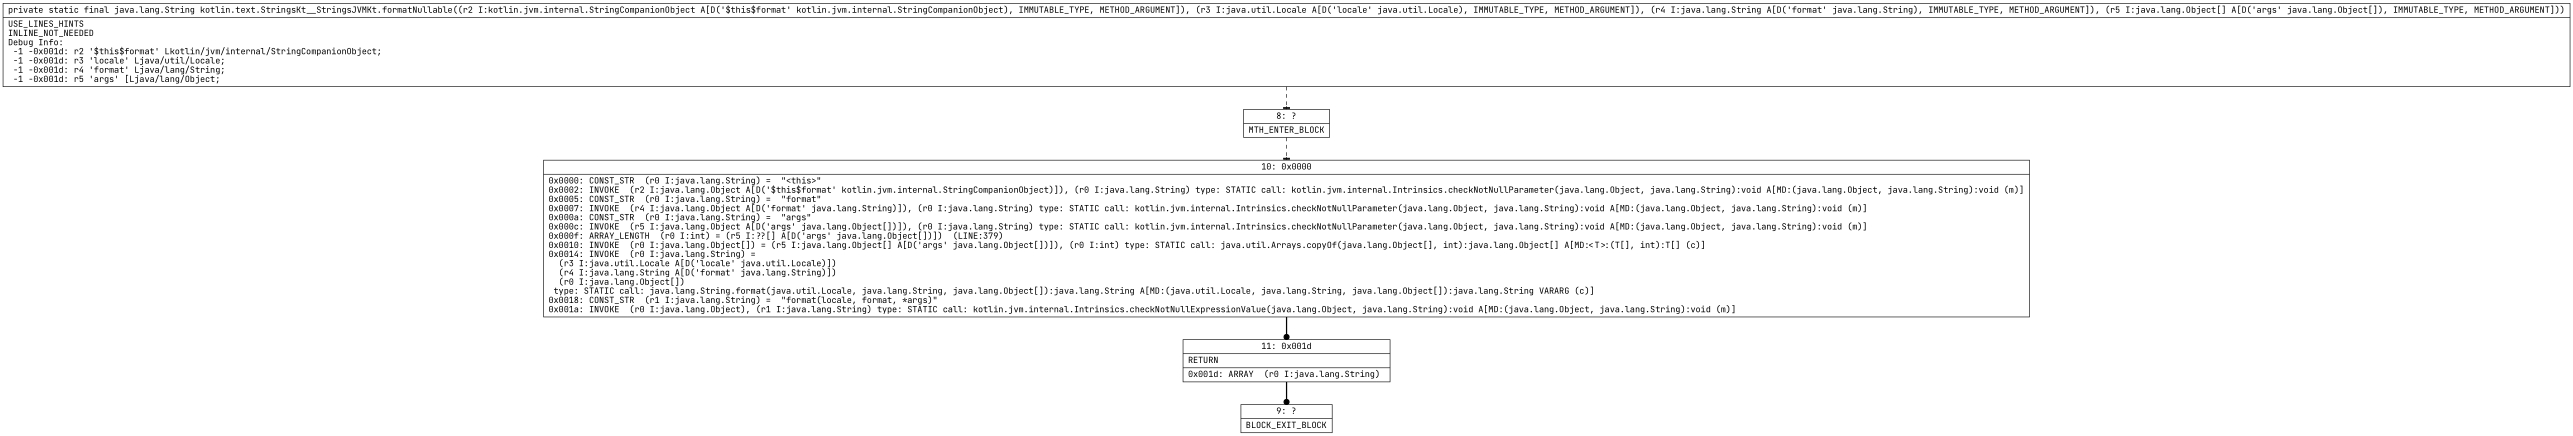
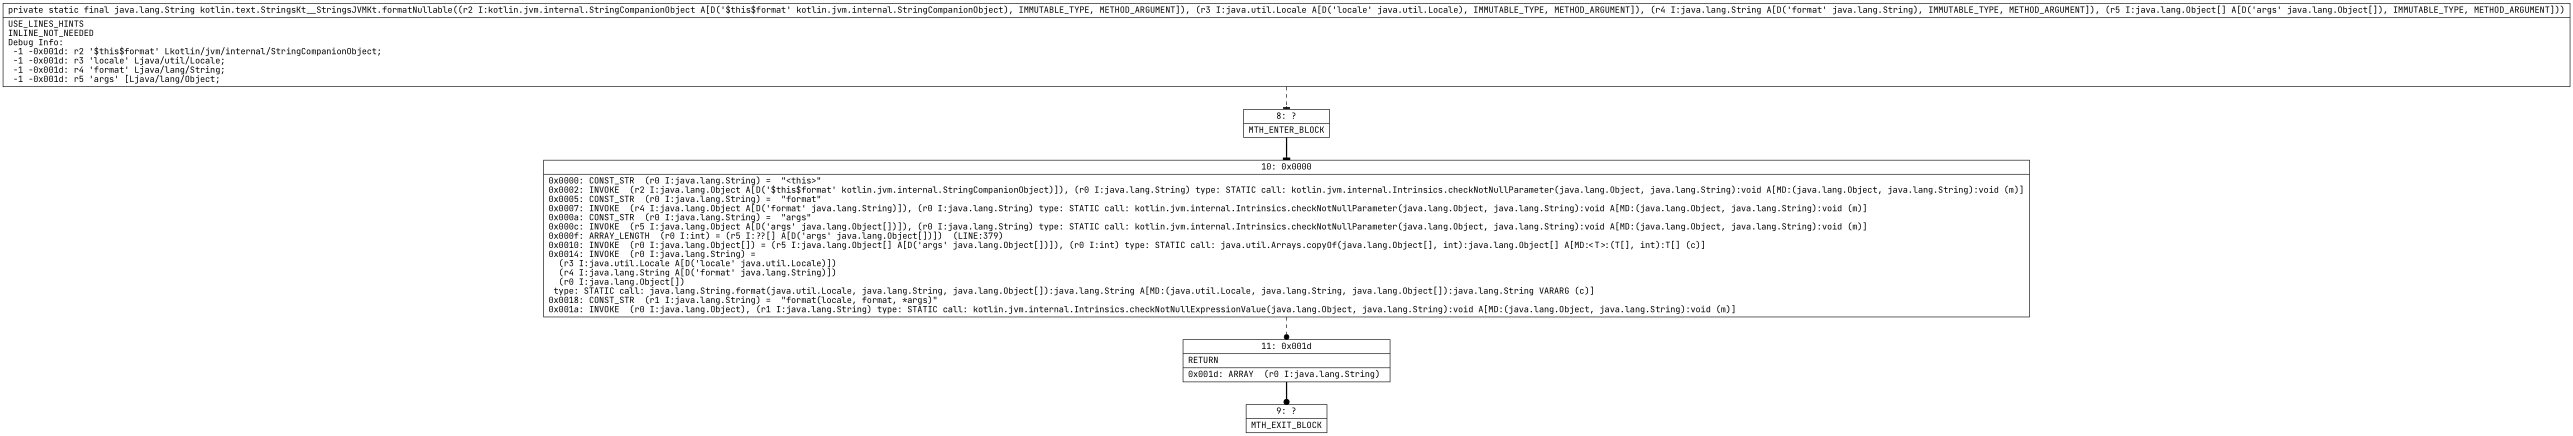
  digraph {
    fontname="JetBrains Mono"
    node [fontname="JetBrains Mono" shape=record]
    edge [arrowhead=tee fontname="JetBrains Mono" style=bold]
    n1 [label="{8\:\ ?|MTH_ENTER_BLOCK\l}"]
    n2 [label="{10\:\ 0x0000|0x0000: CONST_STR  (r0 I:java.lang.String) =  \"\<this\>\" \l0x0002: INVOKE  (r2 I:java.lang.Object A[D('$this$format' kotlin.jvm.internal.StringCompanionObject)]), (r0 I:java.lang.String) type: STATIC call: kotlin.jvm.internal.Intrinsics.checkNotNullParameter(java.lang.Object, java.lang.String):void A[MD:(java.lang.Object, java.lang.String):void (m)]\l0x0005: CONST_STR  (r0 I:java.lang.String) =  \"format\" \l0x0007: INVOKE  (r4 I:java.lang.Object A[D('format' java.lang.String)]), (r0 I:java.lang.String) type: STATIC call: kotlin.jvm.internal.Intrinsics.checkNotNullParameter(java.lang.Object, java.lang.String):void A[MD:(java.lang.Object, java.lang.String):void (m)]\l0x000a: CONST_STR  (r0 I:java.lang.String) =  \"args\" \l0x000c: INVOKE  (r5 I:java.lang.Object A[D('args' java.lang.Object[])]), (r0 I:java.lang.String) type: STATIC call: kotlin.jvm.internal.Intrinsics.checkNotNullParameter(java.lang.Object, java.lang.String):void A[MD:(java.lang.Object, java.lang.String):void (m)]\l0x000f: ARRAY_LENGTH  (r0 I:int) = (r5 I:??[] A[D('args' java.lang.Object[])])  (LINE:379)\l0x0010: INVOKE  (r0 I:java.lang.Object[]) = (r5 I:java.lang.Object[] A[D('args' java.lang.Object[])]), (r0 I:int) type: STATIC call: java.util.Arrays.copyOf(java.lang.Object[], int):java.lang.Object[] A[MD:\<T\>:(T[], int):T[] (c)]\l0x0014: INVOKE  (r0 I:java.lang.String) = \l  (r3 I:java.util.Locale A[D('locale' java.util.Locale)])\l  (r4 I:java.lang.String A[D('format' java.lang.String)])\l  (r0 I:java.lang.Object[])\l type: STATIC call: java.lang.String.format(java.util.Locale, java.lang.String, java.lang.Object[]):java.lang.String A[MD:(java.util.Locale, java.lang.String, java.lang.Object[]):java.lang.String VARARG (c)]\l0x0018: CONST_STR  (r1 I:java.lang.String) =  \"format(locale, format, *args)\" \l0x001a: INVOKE  (r0 I:java.lang.Object), (r1 I:java.lang.String) type: STATIC call: kotlin.jvm.internal.Intrinsics.checkNotNullExpressionValue(java.lang.Object, java.lang.String):void A[MD:(java.lang.Object, java.lang.String):void (m)]\l}"]
    n3 [label="{11\:\ 0x001d|RETURN\l|0x001d: ARRAY  (r0 I:java.lang.String) \l}"]
-   n4 [label="{9\:\ ?|BLOCK_EXIT_BLOCK\l}"]
+   n4 [label="{9\:\ ?|MTH_EXIT_BLOCK\l}"]
    n5 [label="{private static final java.lang.String kotlin.text.StringsKt__StringsJVMKt.formatNullable((r2 I:kotlin.jvm.internal.StringCompanionObject A[D('$this$format' kotlin.jvm.internal.StringCompanionObject), IMMUTABLE_TYPE, METHOD_ARGUMENT]), (r3 I:java.util.Locale A[D('locale' java.util.Locale), IMMUTABLE_TYPE, METHOD_ARGUMENT]), (r4 I:java.lang.String A[D('format' java.lang.String), IMMUTABLE_TYPE, METHOD_ARGUMENT]), (r5 I:java.lang.Object[] A[D('args' java.lang.Object[]), IMMUTABLE_TYPE, METHOD_ARGUMENT]))  | USE_LINES_HINTS\lINLINE_NOT_NEEDED\lDebug Info:\l  \-1 \-0x001d: r2 '$this$format' Lkotlin\/jvm\/internal\/StringCompanionObject;\l  \-1 \-0x001d: r3 'locale' Ljava\/util\/Locale;\l  \-1 \-0x001d: r4 'format' Ljava\/lang\/String;\l  \-1 \-0x001d: r5 'args' [Ljava\/lang\/Object;\l}"]
-   n1 -> n2 [style=dashed]
-   n2 -> n3 [arrowhead=dot]
+   n1 -> n2
+   n2 -> n3 [arrowhead=dot style=dashed]
    n3 -> n4 [arrowhead=dot]
    n5 -> n1 [style=dashed]
  }
